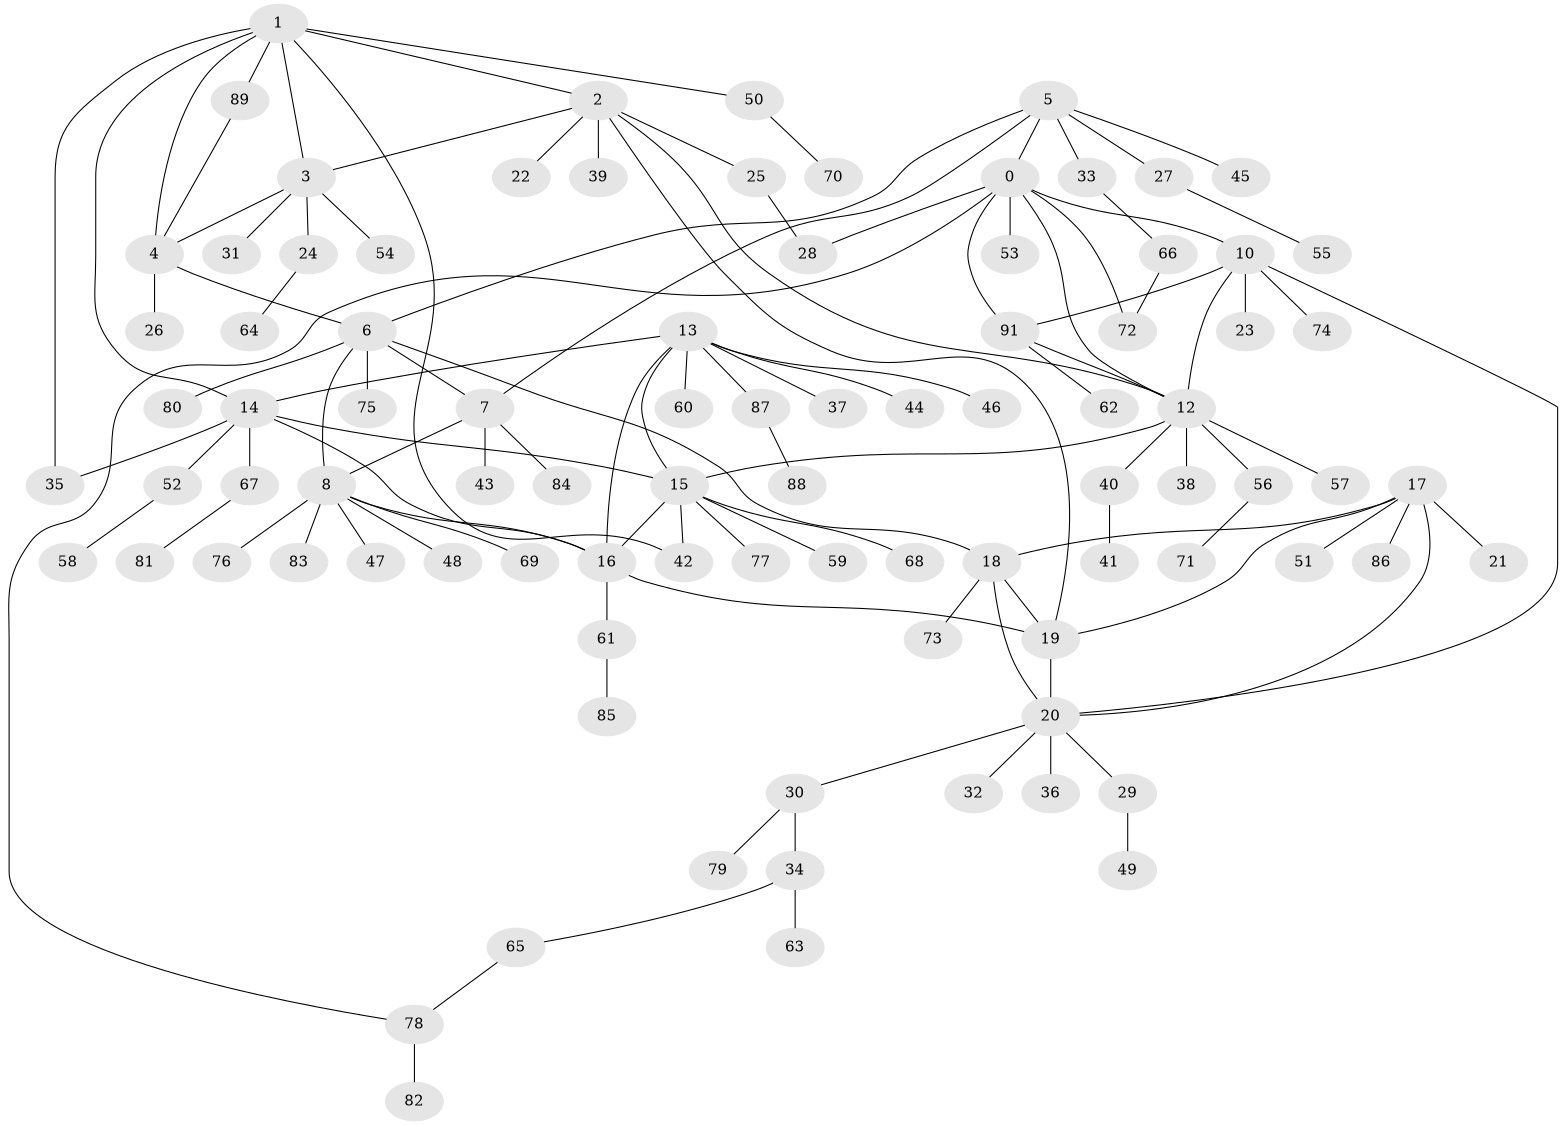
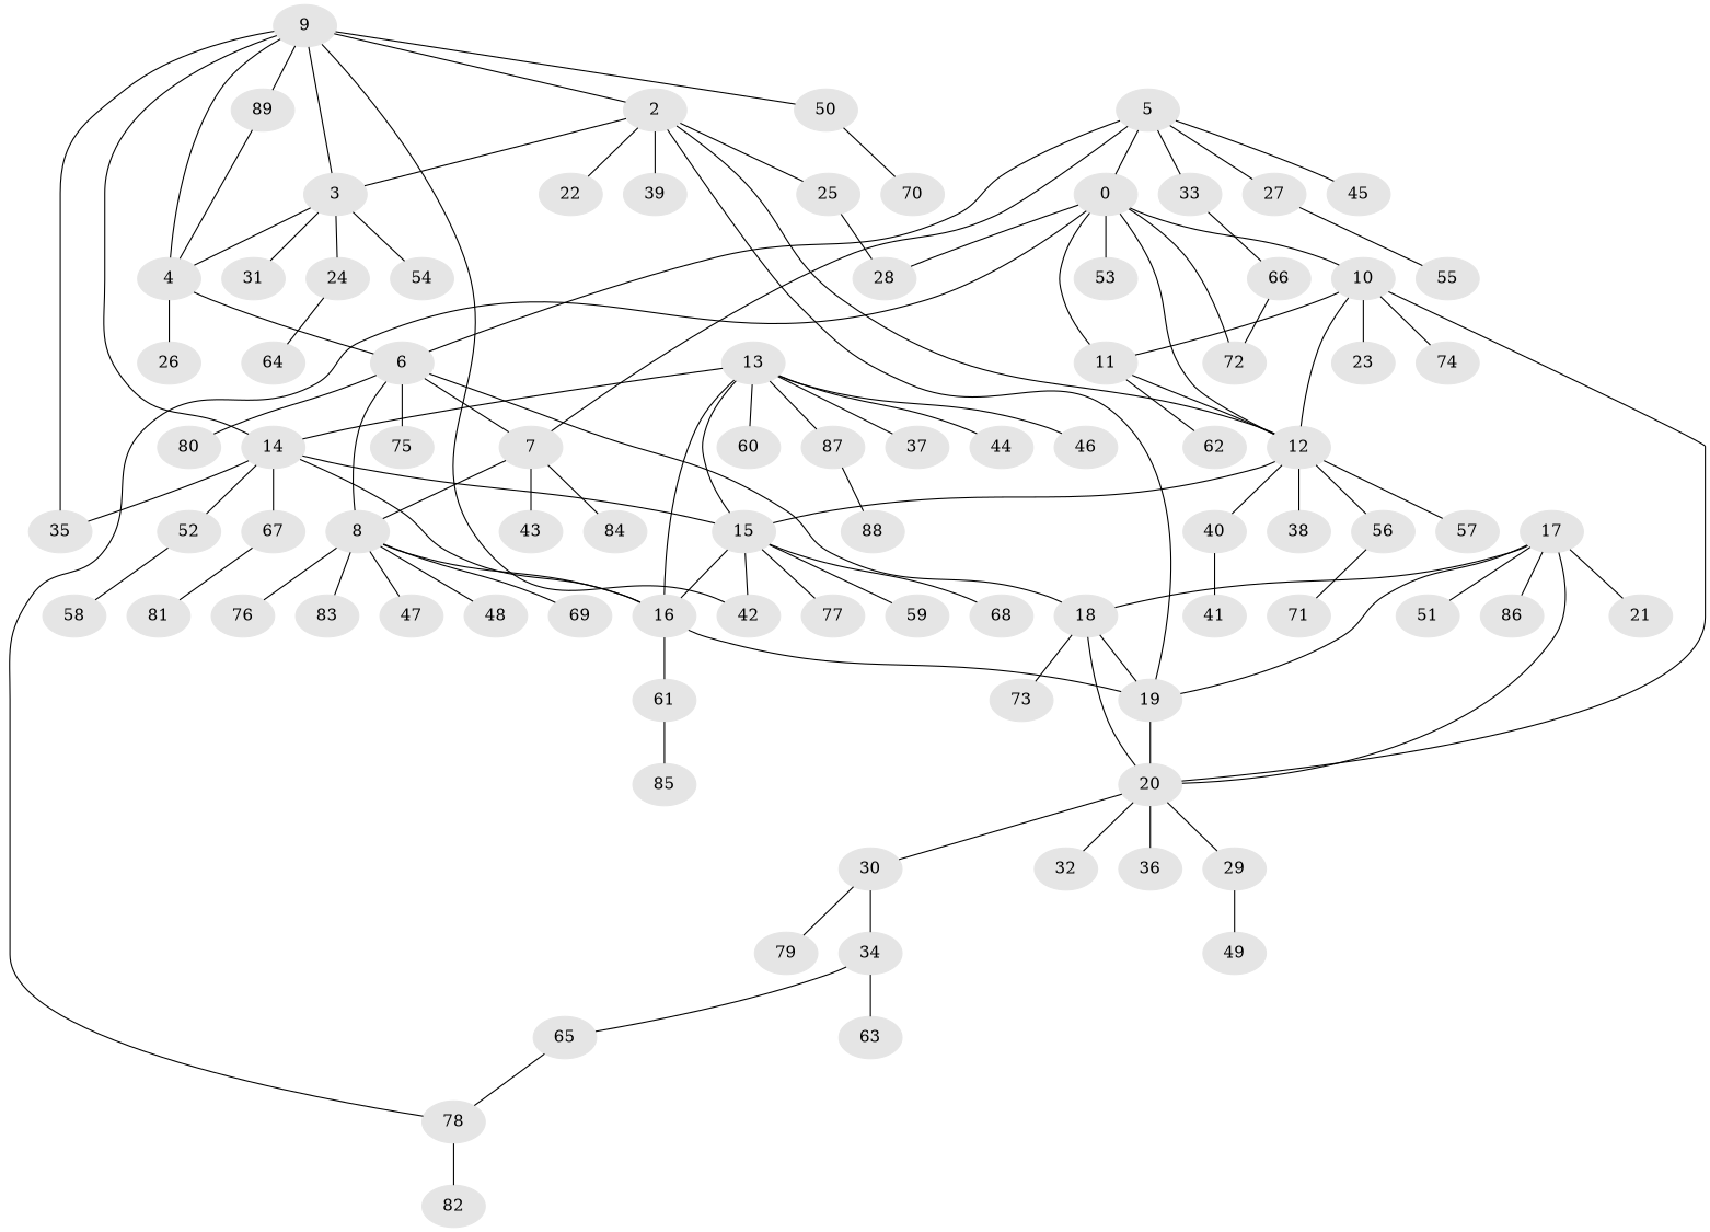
  graph {
    node [color=gray90 style=filled]
-   1
+   1 [label=9]
    2
    3
    4
    14
    35
    42
    50
    89
    12
    19
    22
    25
    39
    31
    24
    54
    6
    26
    16
    15
    52
    67
    70
    38
    40
    56
    57
    20
    28
    64
    7
    8
    18
    75
    80
    5
    n38 [label=0]
    27
    33
    45
    43
    84
    47
    48
    69
    76
    83
    10
-   11 [label=91]
+   11
    53
    72
    78
    55
    66
    73
    61
    23
    74
    62
    82
    29
    30
    32
    36
    59
    68
    77
    41
    71
    13
    37
    44
    46
    60
    87
    88
    58
    81
    85
    17
    21
    51
    86
    49
    34
    79
    63
    65
    1 -- 2
    1 -- 3
    1 -- 4
    1 -- 14
    1 -- 35
    1 -- 42
    1 -- 50
    1 -- 89
    2 -- 3
    2 -- 12
    2 -- 19
    2 -- 22
    2 -- 25
    2 -- 39
    3 -- 4
    3 -- 31
    3 -- 24
    3 -- 54
    4 -- 6
    4 -- 26
    14 -- 35
    14 -- 16
    14 -- 15
    14 -- 52
    14 -- 67
    50 -- 70
    89 -- 4
    12 -- 15
    12 -- 38
    12 -- 40
    12 -- 56
    12 -- 57
    19 -- 20
    25 -- 28
    24 -- 64
    6 -- 7
    6 -- 8
    6 -- 18
    6 -- 75
    6 -- 80
    16 -- 19
    16 -- 61
    15 -- 42
    15 -- 16
    15 -- 59
    15 -- 68
    15 -- 77
    52 -- 58
    67 -- 81
    40 -- 41
    56 -- 71
    20 -- 29
    20 -- 30
    20 -- 32
    20 -- 36
    7 -- 8
    7 -- 43
    7 -- 84
    8 -- 16
    8 -- 47
    8 -- 48
    8 -- 69
    8 -- 76
    8 -- 83
    18 -- 19
    18 -- 20
    18 -- 73
    5 -- 6
    5 -- 7
    5 -- n38
    5 -- 27
    5 -- 33
    5 -- 45
    n38 -- 12
    n38 -- 28
    n38 -- 10
    n38 -- 11
    n38 -- 53
    n38 -- 72
    n38 -- 78
    27 -- 55
    33 -- 66
    10 -- 12
    10 -- 20
    10 -- 11
    10 -- 23
    10 -- 74
    11 -- 12
    11 -- 62
    78 -- 82
    66 -- 72
    61 -- 85
    29 -- 49
    30 -- 34
    30 -- 79
    13 -- 14
    13 -- 16
    13 -- 15
    13 -- 37
    13 -- 44
    13 -- 46
    13 -- 60
    13 -- 87
    87 -- 88
    17 -- 19
    17 -- 20
    17 -- 18
    17 -- 21
    17 -- 51
    17 -- 86
    34 -- 63
    34 -- 65
    65 -- 78
  }
